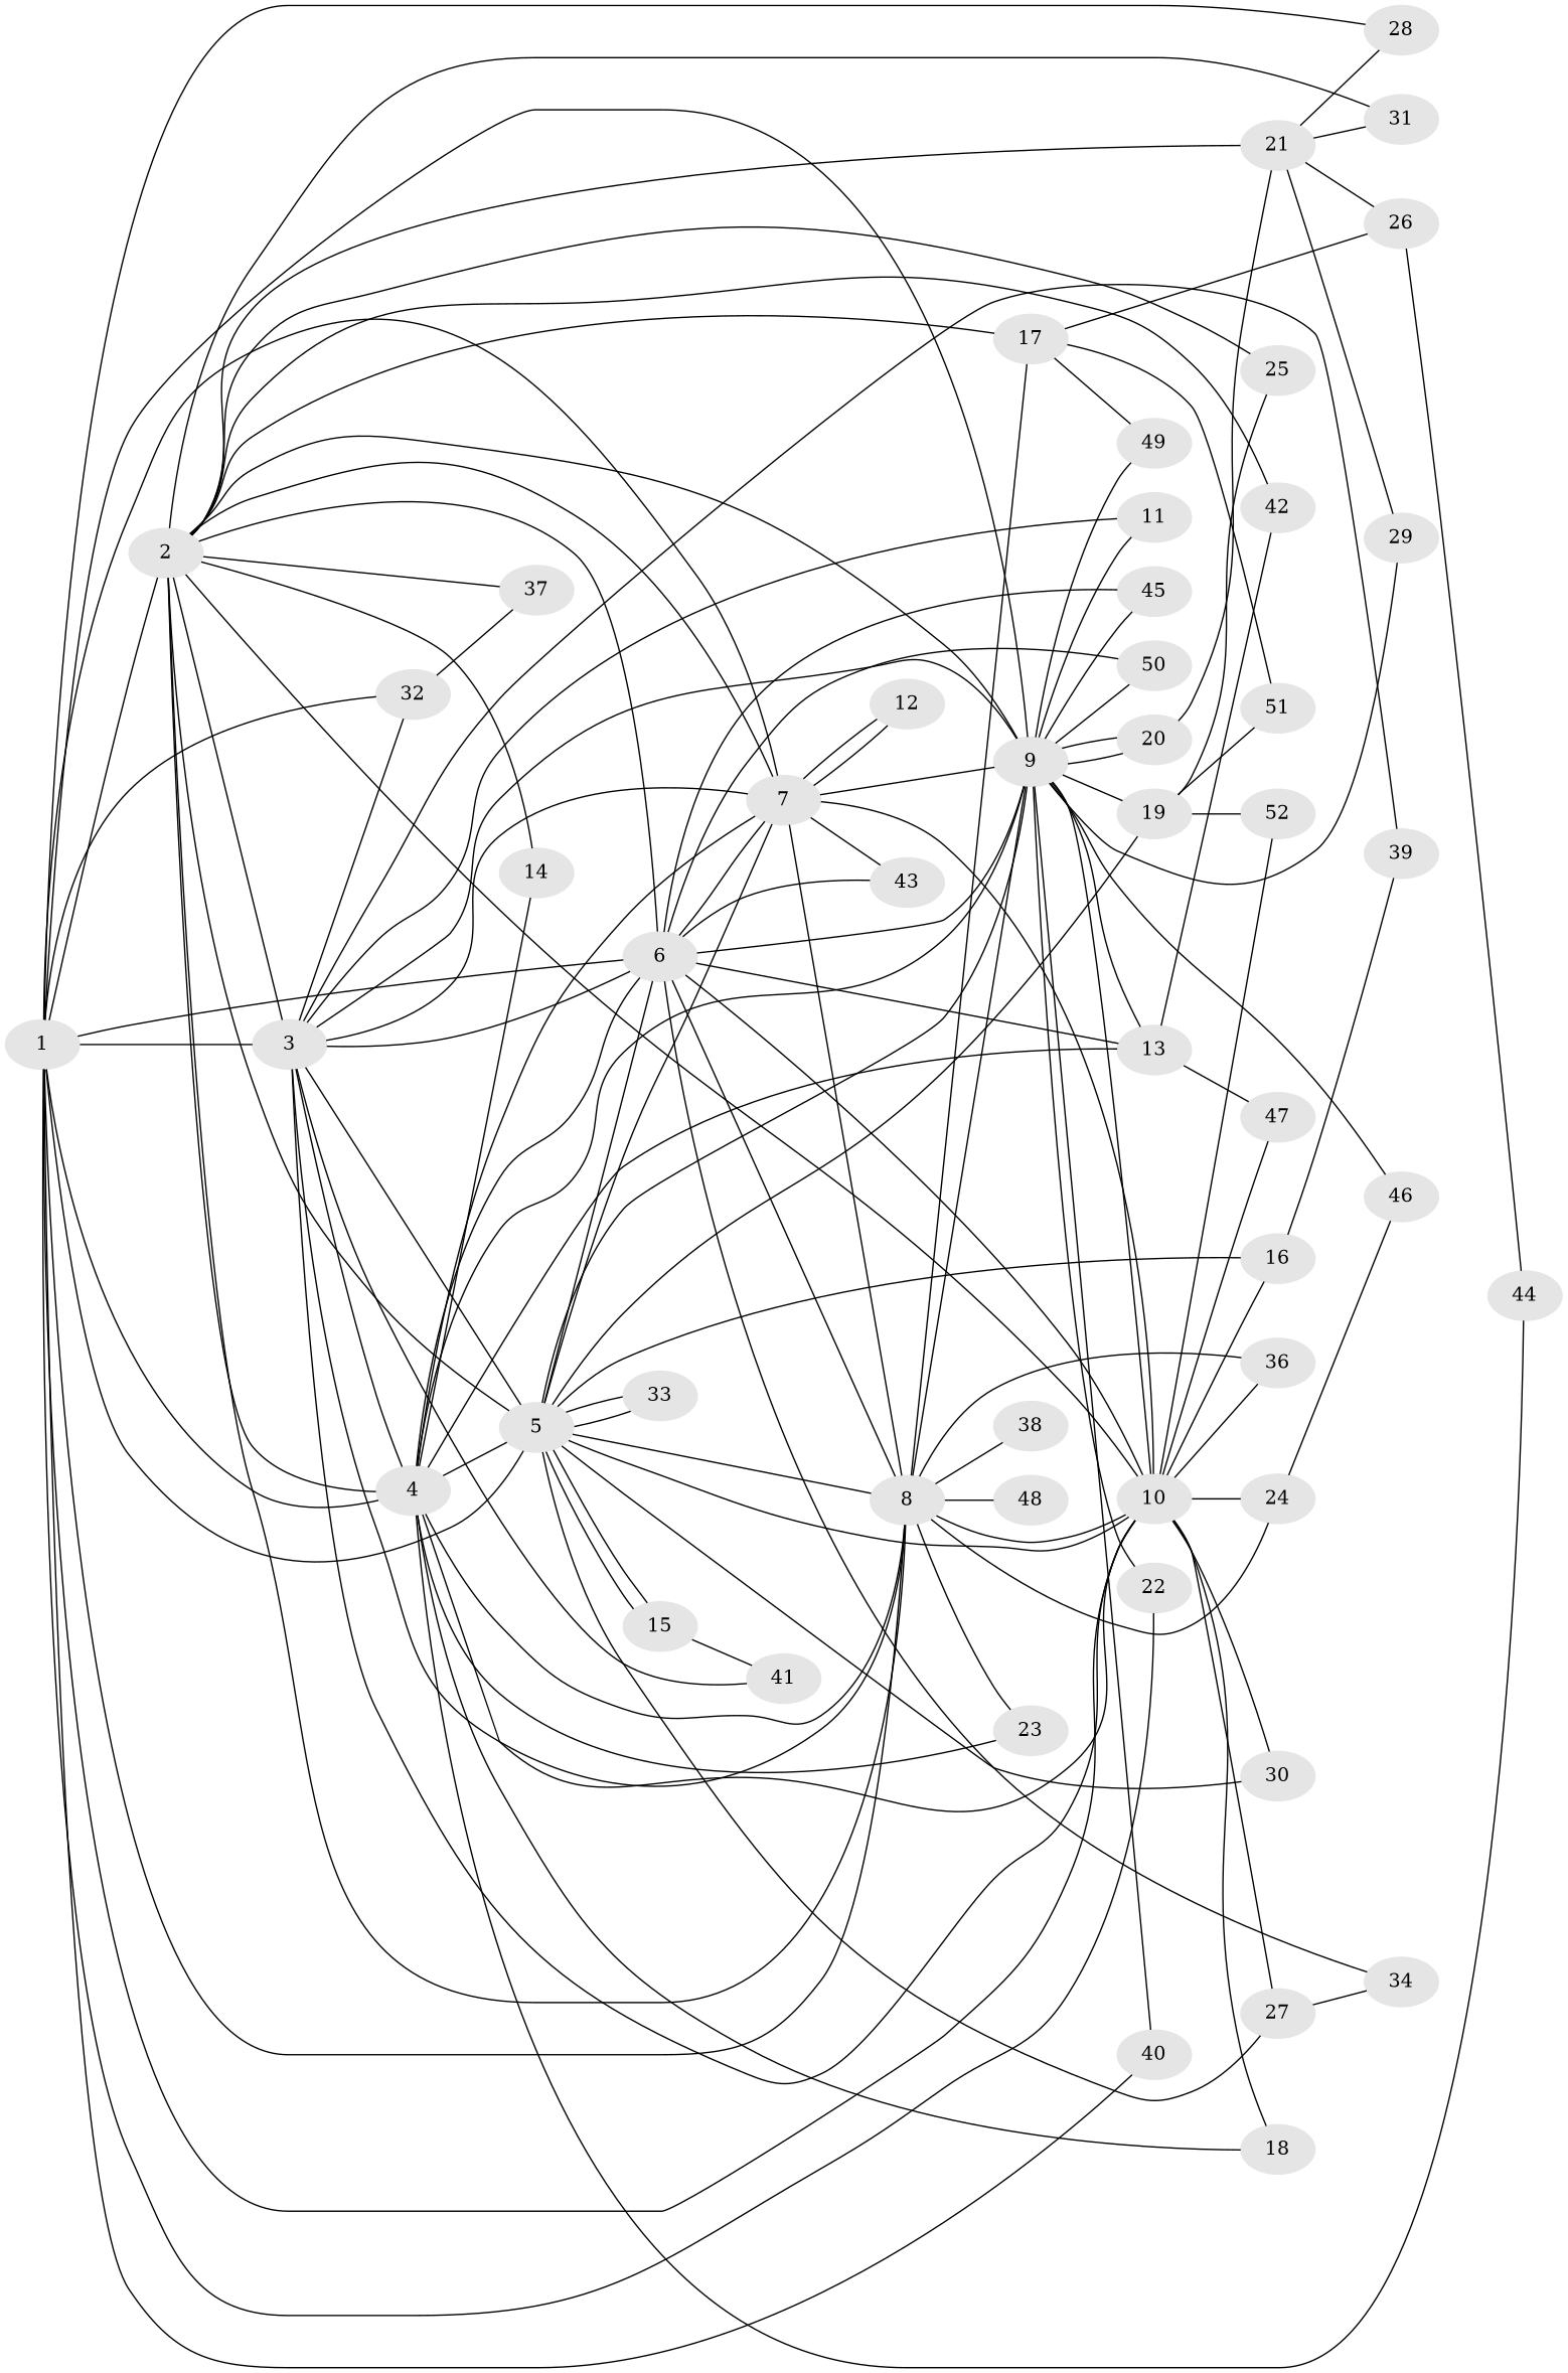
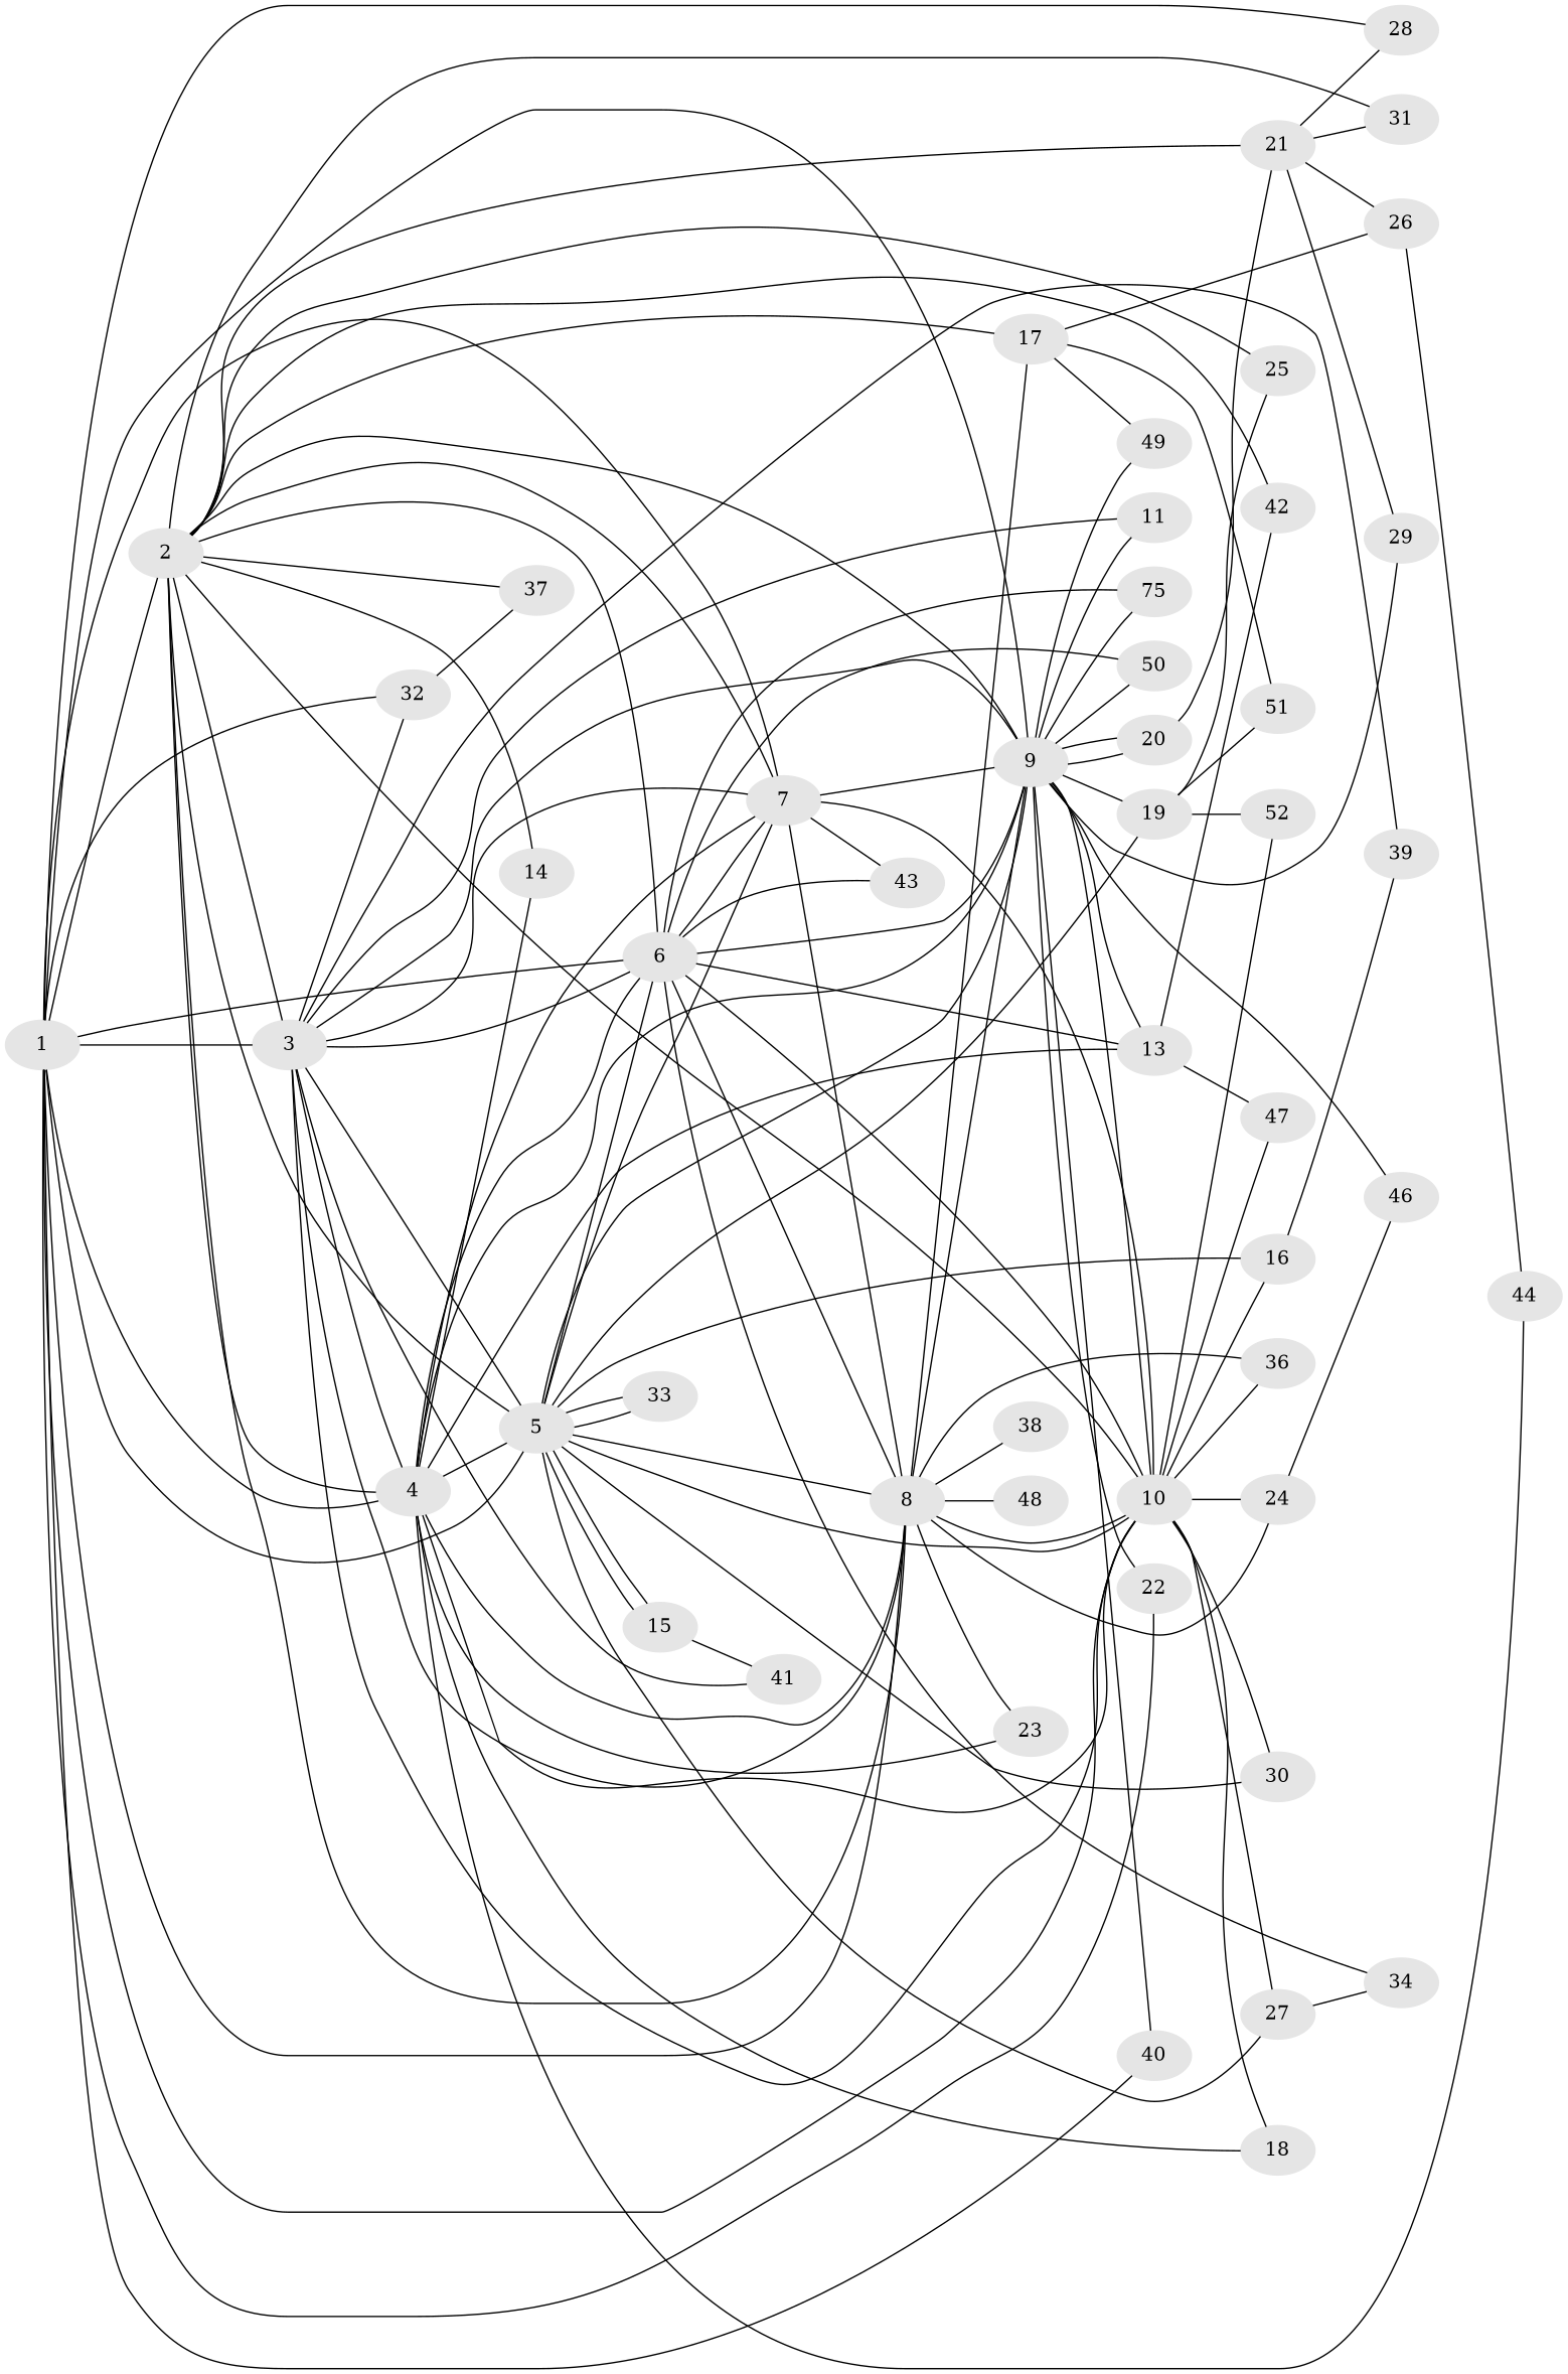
  graph {
    rankdir=LR
    node [color=gray90 style=filled]
    1
    2
    3
    4
    5
    6
    7
    8
    9
    10
    22
    28
    32
    40
    14
    17
    21
    25
    31
    37
    42
    11
    39
    41
    18
    23
    44
    13
    15
    16
    19
    27
    30
    33
    34
    43
-   45
+   45 [label=75]
    50
-   12
    38
    24
    36
    48
    20
    29
    46
    49
    47
    52
    26
    51
    1 -- 2
    1 -- 3
    1 -- 4
    1 -- 5
    1 -- 6
    1 -- 7
    1 -- 8
    1 -- 9
    1 -- 10
    1 -- 22
    1 -- 28
    1 -- 32
    1 -- 40
    2 -- 3
    2 -- 4
    2 -- 5
    2 -- 6
    2 -- 7
    2 -- 8
    2 -- 9
    2 -- 10
    2 -- 14
    2 -- 17
    2 -- 21
    2 -- 25
    2 -- 31
    2 -- 37
    2 -- 42
    3 -- 4
    3 -- 5
    3 -- 6
    3 -- 7
    3 -- 8
    3 -- 9
    3 -- 10
    3 -- 32
    3 -- 11
    3 -- 39
    3 -- 41
    4 -- 5
    4 -- 6
    4 -- 7
    4 -- 8
    4 -- 9
    4 -- 10
    4 -- 14
    4 -- 18
    4 -- 23
    4 -- 44
    4 -- 13
    5 -- 6
    5 -- 7
    5 -- 8
    5 -- 9
    5 -- 10
    5 -- 15
    5 -- 15
    5 -- 16
    5 -- 19
    5 -- 27
    5 -- 30
    5 -- 33
    5 -- 33
    6 -- 7
    6 -- 8
    6 -- 9
    6 -- 10
    6 -- 13
    6 -- 34
    6 -- 43
    6 -- 45
    6 -- 50
    7 -- 8
    7 -- 9
    7 -- 10
    7 -- 43
-   7 -- 12
-   7 -- 12
    8 -- 9
    8 -- 10
    8 -- 17
    8 -- 23
    8 -- 38
    8 -- 24
    8 -- 36
    8 -- 48
    9 -- 10
    9 -- 22
    9 -- 40
    9 -- 11
    9 -- 13
    9 -- 19
    9 -- 45
    9 -- 50
    9 -- 20
    9 -- 20
    9 -- 29
    9 -- 46
    9 -- 49
    10 -- 18
    10 -- 16
    10 -- 27
    10 -- 30
    10 -- 24
    10 -- 36
    10 -- 47
    10 -- 52
    32 -- 37
    17 -- 49
    17 -- 26
    17 -- 51
    21 -- 28
    21 -- 31
    21 -- 29
    21 -- 26
    13 -- 42
    13 -- 47
    15 -- 41
    16 -- 39
    19 -- 25
    19 -- 52
    19 -- 51
    27 -- 34
    24 -- 46
    20 -- 21
    26 -- 44
  }
